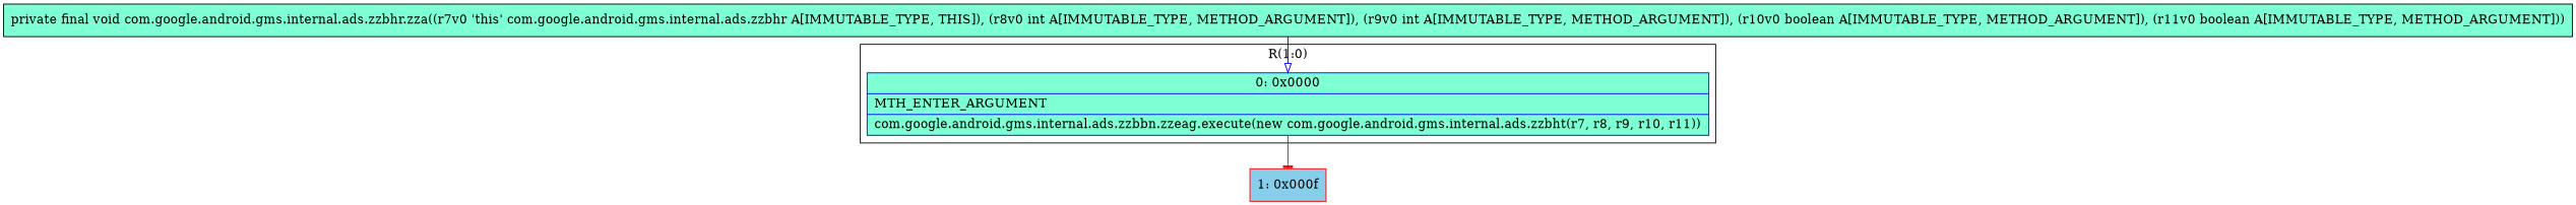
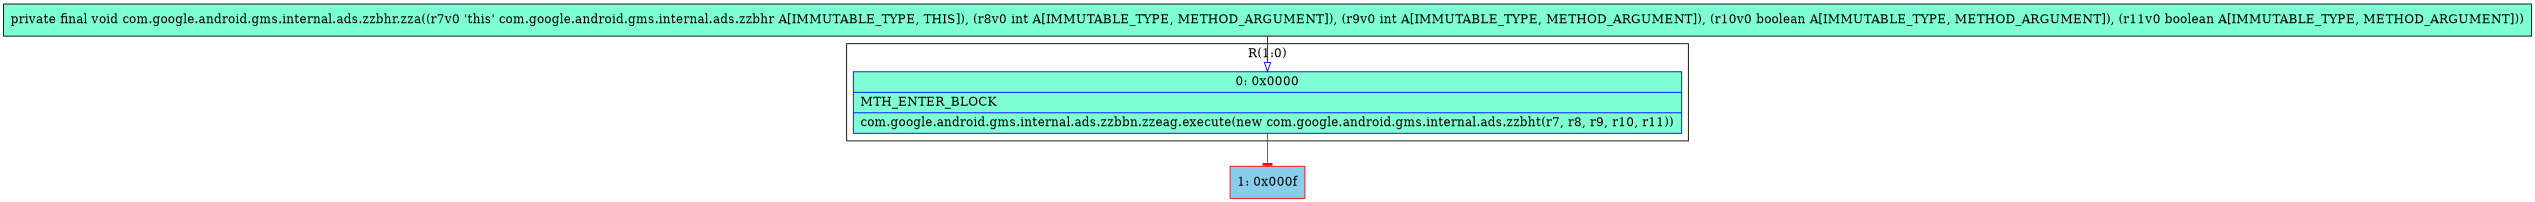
  digraph {
    node [shape=record style=filled fillcolor=aquamarine]
-   n1 [color=blue label="{0\:\ 0x0000|MTH_ENTER_ARGUMENT\l|com.google.android.gms.internal.ads.zzbbn.zzeag.execute(new com.google.android.gms.internal.ads.zzbht(r7, r8, r9, r10, r11))\l}"]
+   n1 [color=blue label="{0\:\ 0x0000|MTH_ENTER_BLOCK\l|com.google.android.gms.internal.ads.zzbbn.zzeag.execute(new com.google.android.gms.internal.ads.zzbht(r7, r8, r9, r10, r11))\l}"]
    n2 [color=red label="{1\:\ 0x000f}" fillcolor=skyblue]
    n3 [label="{private final void com.google.android.gms.internal.ads.zzbhr.zza((r7v0 'this' com.google.android.gms.internal.ads.zzbhr A[IMMUTABLE_TYPE, THIS]), (r8v0 int A[IMMUTABLE_TYPE, METHOD_ARGUMENT]), (r9v0 int A[IMMUTABLE_TYPE, METHOD_ARGUMENT]), (r10v0 boolean A[IMMUTABLE_TYPE, METHOD_ARGUMENT]), (r11v0 boolean A[IMMUTABLE_TYPE, METHOD_ARGUMENT])) }"]
    subgraph cluster_1 {
      label="R(1:0)"
      n1
    }
    n1 -> n2 [color=red arrowhead=tee]
    n3 -> n1 [color=blue arrowhead=onormal]
  }
